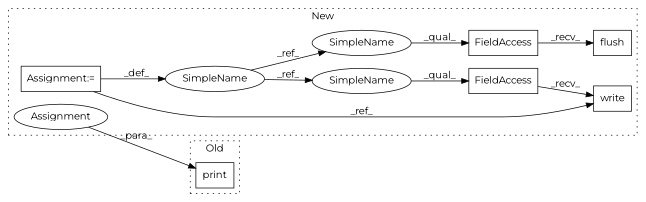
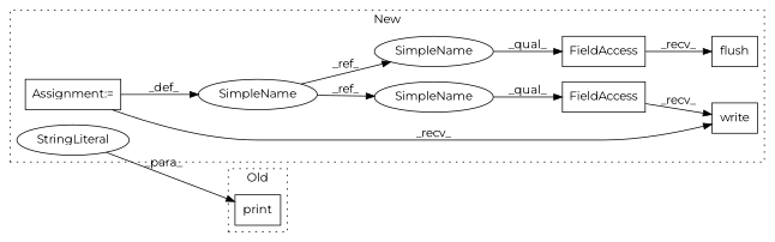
  digraph {
    fontname=Montserrat
    rankdir=LR
    node [a=32 fontname=Montserrat l=3 s=7629 shape=box]
    edge [fontname=Montserrat]
    n1 [l=7 label=flush s=7640]
    n2 [a=22 l=10 label=FieldAccess]
    n3 [a=7 label="Assignment:=" s=7470]
    n4 [a=22 l=10 label=FieldAccess s=7501]
    n5 [l="6,1" label=write s="7512,7622"]
    n6 [a=42 label=SimpleName s=7470 shape=ellipse]
-   n7 [a=45 l=104 label=Assignment s=7518 shape=ellipse]
+   n7 [a=45 l=104 label=StringLiteral s=7518 shape=ellipse]
    n8 [a=42 label=SimpleName s=7501 shape=ellipse]
    n9 [a=42 label=SimpleName shape=ellipse]
    n10 [l="6,1" label=print s="7488,7596"]
    subgraph cluster_1 {
      label=New
      style=dotted
      n1
      n2
      n3
      n4
      n5
      n6
      n7
      n8
      n9
    }
    subgraph cluster_2 {
      label=Old
      style=dotted
      n10
    }
    n2 -> n1 [label=_recv_]
-   n3 -> n5 [label=_ref_]
+   n3 -> n5 [label=_recv_]
    n3 -> n6 [label=_def_]
    n4 -> n5 [label=_recv_]
    n6 -> n8 [label=_ref_]
    n6 -> n9 [label=_ref_]
    n7 -> n10 [label=_para_]
    n8 -> n4 [label=_qual_]
    n9 -> n2 [label=_qual_]
  }
